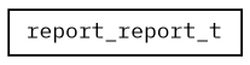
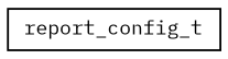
  digraph {
    rankdir=LR
    fontname="IBM Plex Mono"
-   n1 [color=black fillcolor=white fontname="IBM Plex Mono" fontsize=10 height=0.2 label=report_report_t shape=record style=filled width=0.4]
+   n1 [color=black fillcolor=white fontname="IBM Plex Mono" fontsize=10 height=0.2 label=report_config_t shape=record style=filled width=0.4]
  }
